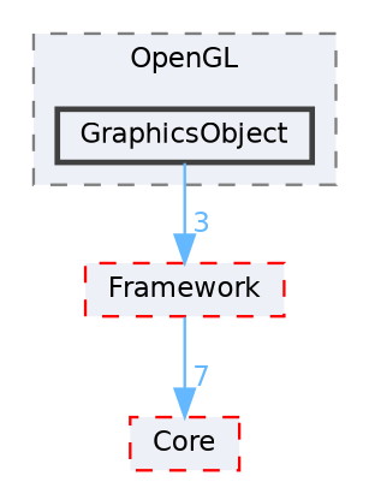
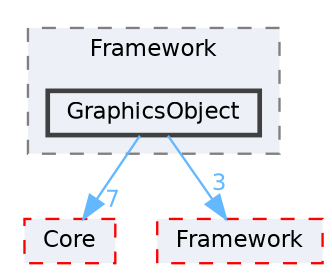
  digraph {
    compound=true
    node [color=red fillcolor="#edf0f7" fontname=Helvetica fontsize=10 shape=box style="filled,dashed"]
    edge [color=steelblue1 fontcolor=steelblue1 fontname=Helvetica fontsize=10 labeldistance=1.5 labelfontname=Helvetica labelfontsize=10]
    n1 [color=grey25 height=0.2 label=GraphicsObject style="filled,bold" width=0.4]
    n2 [height=0.2 label=Core width=0.4]
    n3 [height=0.2 label=Framework width=0.4]
    subgraph cluster_1 {
      bgcolor="#edf0f7"
      fontname=Helvetica
      fontsize=10
-     label=OpenGL
+     label=Framework
      pencolor=grey50
      style="filled,dashed"
      n1
    }
-   n3 -> n2 [headlabel=7]
+   n1 -> n2 [headlabel=7]
    n1 -> n3 [headlabel=3]
  }
